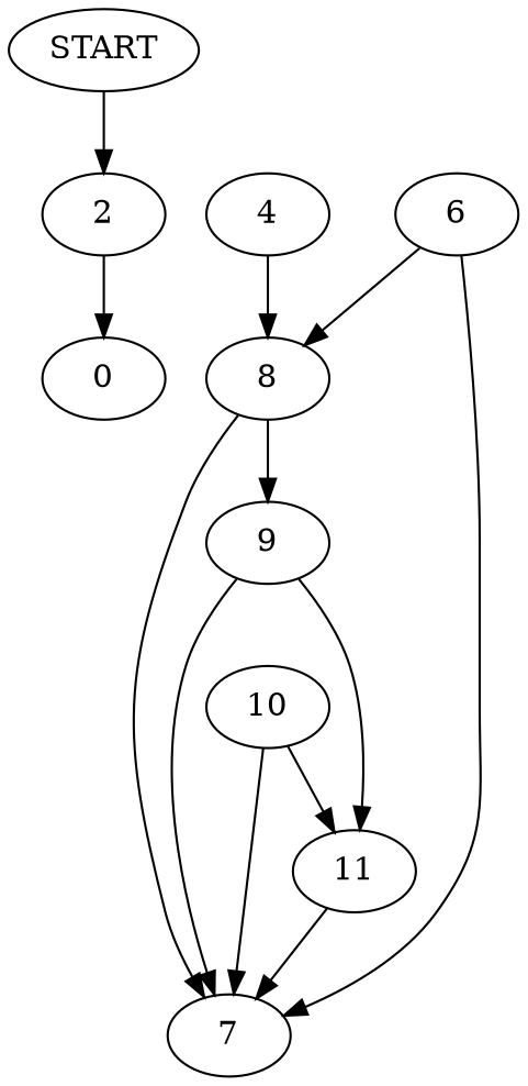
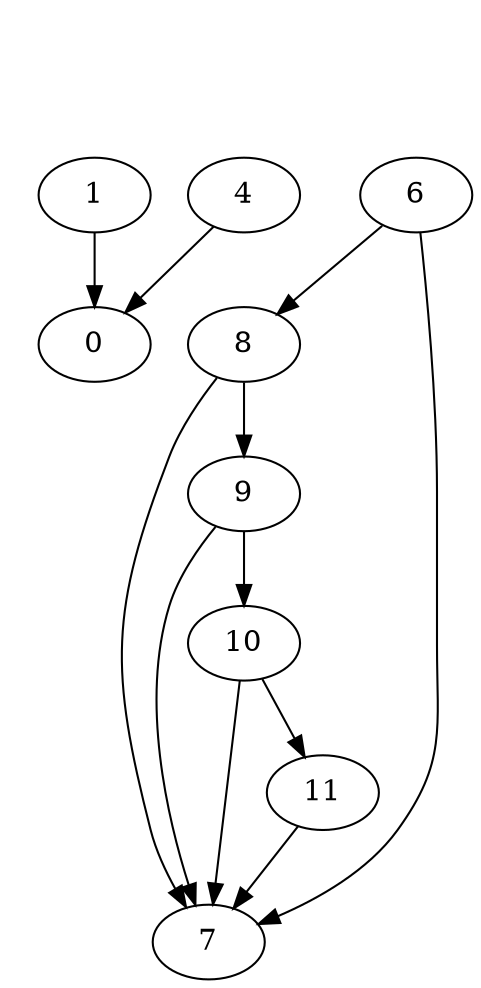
  digraph {
-   n1 [label=START]
-   1 [label=2]
+   1
    n3 [label=0]
    4
    6
    7
    8
    9
    10
    11
-   n1 -> 1
    1 -> n3
-   4 -> 8
+   4 -> n3
    6 -> 7
    6 -> 8
    8 -> 7
    8 -> 9
    9 -> 7
-   9 -> 11
+   9 -> 10
    10 -> 7
    10 -> 11
    11 -> 7
  }
